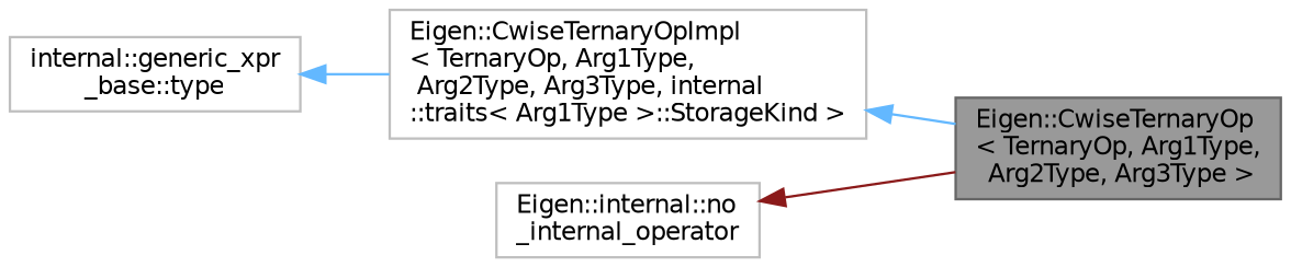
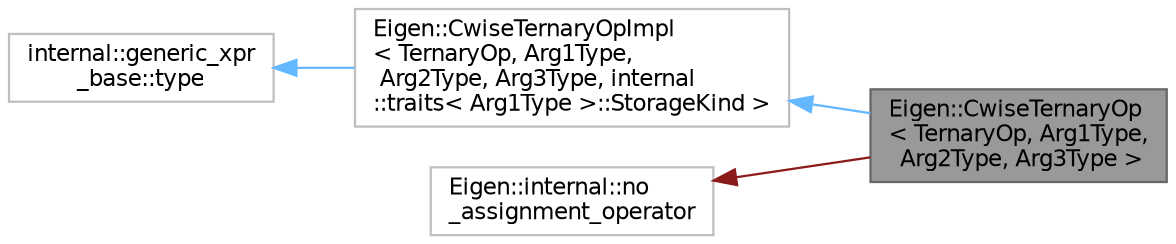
  digraph {
    rankdir=LR
    node [color=grey75 fillcolor=white fontname=Helvetica fontsize=10 shape=box style=filled]
    edge [color=steelblue1 dir=back fontname=Helvetica fontsize=10 labelfontname=Helvetica labelfontsize=10 style=solid]
    n1 [color=gray40 fillcolor=grey60 fontcolor=black height=0.2 label="Eigen::CwiseTernaryOp\l\< TernaryOp, Arg1Type,\l Arg2Type, Arg3Type \>" width=0.4]
    n2 [height=0.2 label="Eigen::CwiseTernaryOpImpl\l\< TernaryOp, Arg1Type,\l Arg2Type, Arg3Type, internal\l::traits\< Arg1Type \>::StorageKind \>" width=0.4]
    n3 [height=0.2 label="internal::generic_xpr\l_base::type" width=0.4]
-   n4 [height=0.2 label="Eigen::internal::no\l_internal_operator" width=0.4]
+   n4 [height=0.2 label="Eigen::internal::no\l_assignment_operator" width=0.4]
    n2 -> n1
    n3 -> n2
    n4 -> n1 [color=firebrick4]
  }
